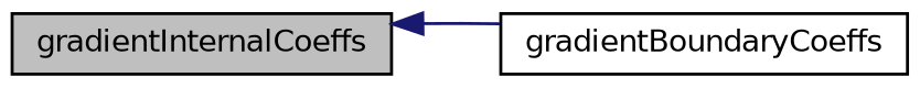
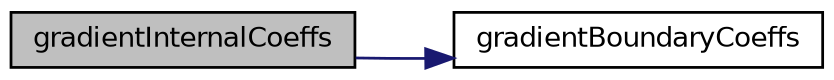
  digraph {
    rankdir=LR
    fontname="DejaVu Sans"
    node [color=black fontname="DejaVu Sans" fontsize=10 shape=record]
    n1 [fillcolor=grey75 fontcolor=black height=0.2 label=gradientInternalCoeffs style=filled width=0.4]
    n2 [height=0.2 label=gradientBoundaryCoeffs width=0.4]
-   n2 -> n1 [color=midnightblue fontname="DejaVu Sans" fontsize=10 labelfontname=FreeSans labelfontsize=10 style=solid]
+   n1 -> n2 [color=midnightblue fontname="DejaVu Sans" fontsize=10 labelfontname=FreeSans labelfontsize=10 style=solid]
  }
